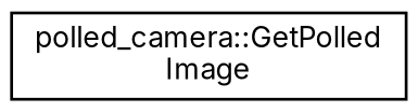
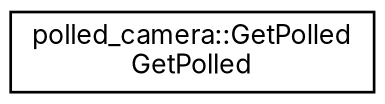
  digraph {
    rankdir=LR
    fontname=Inter
-   n1 [color=black fillcolor=white fontname=Inter fontsize=10 height=0.2 label="polled_camera::GetPolled\lImage" shape=record style=filled width=0.4]
+   n1 [color=black fillcolor=white fontname=Inter fontsize=10 height=0.2 label="polled_camera::GetPolled\lGetPolled" shape=record style=filled width=0.4]
  }
